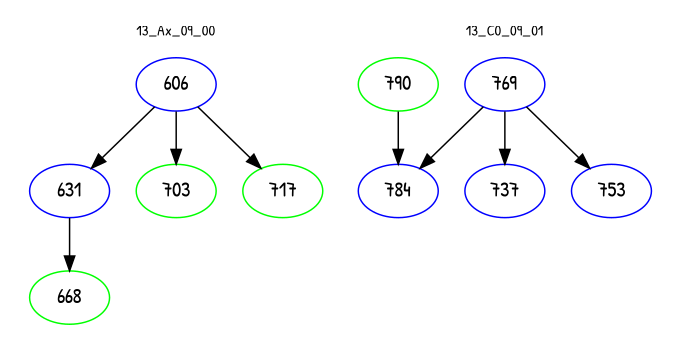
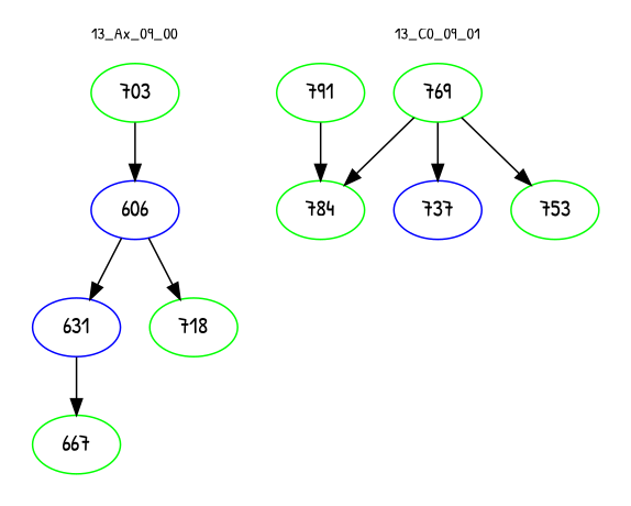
  digraph {
    fontname="Patrick Hand"
    node [color=blue fontname="Patrick Hand"]
    edge [color=black fontname="Patrick Hand"]
    n1 [label=606]
    n2 [label=631]
    n3 [color=green label=703]
-   n4 [color=green label=717]
-   n5 [color=green label=668]
-   n6 [label=769]
+   n4 [color=green label=718]
+   n5 [color=green label=667]
+   n6 [color=green label=769]
    n7 [label=737]
-   n8 [label=784]
-   n9 [label=753]
-   n10 [color=green label=790]
+   n8 [color=green label=784]
+   n9 [color=green label=753]
+   n10 [color=green label=791]
    subgraph cluster_1 {
      color=white
      fontsize=10
      label="13_Ax_09_00"
      n1
      n2
      n3
      n4
      n5
    }
    subgraph cluster_2 {
      color=white
      fontsize=10
      label="13_C0_09_01"
      n6
      n7
      n8
      n9
      n10
    }
    n1 -> n2
-   n1 -> n3
+   n3 -> n1
    n1 -> n4
    n2 -> n5
    n6 -> n7
    n6 -> n8
    n6 -> n9
    n10 -> n8
  }
